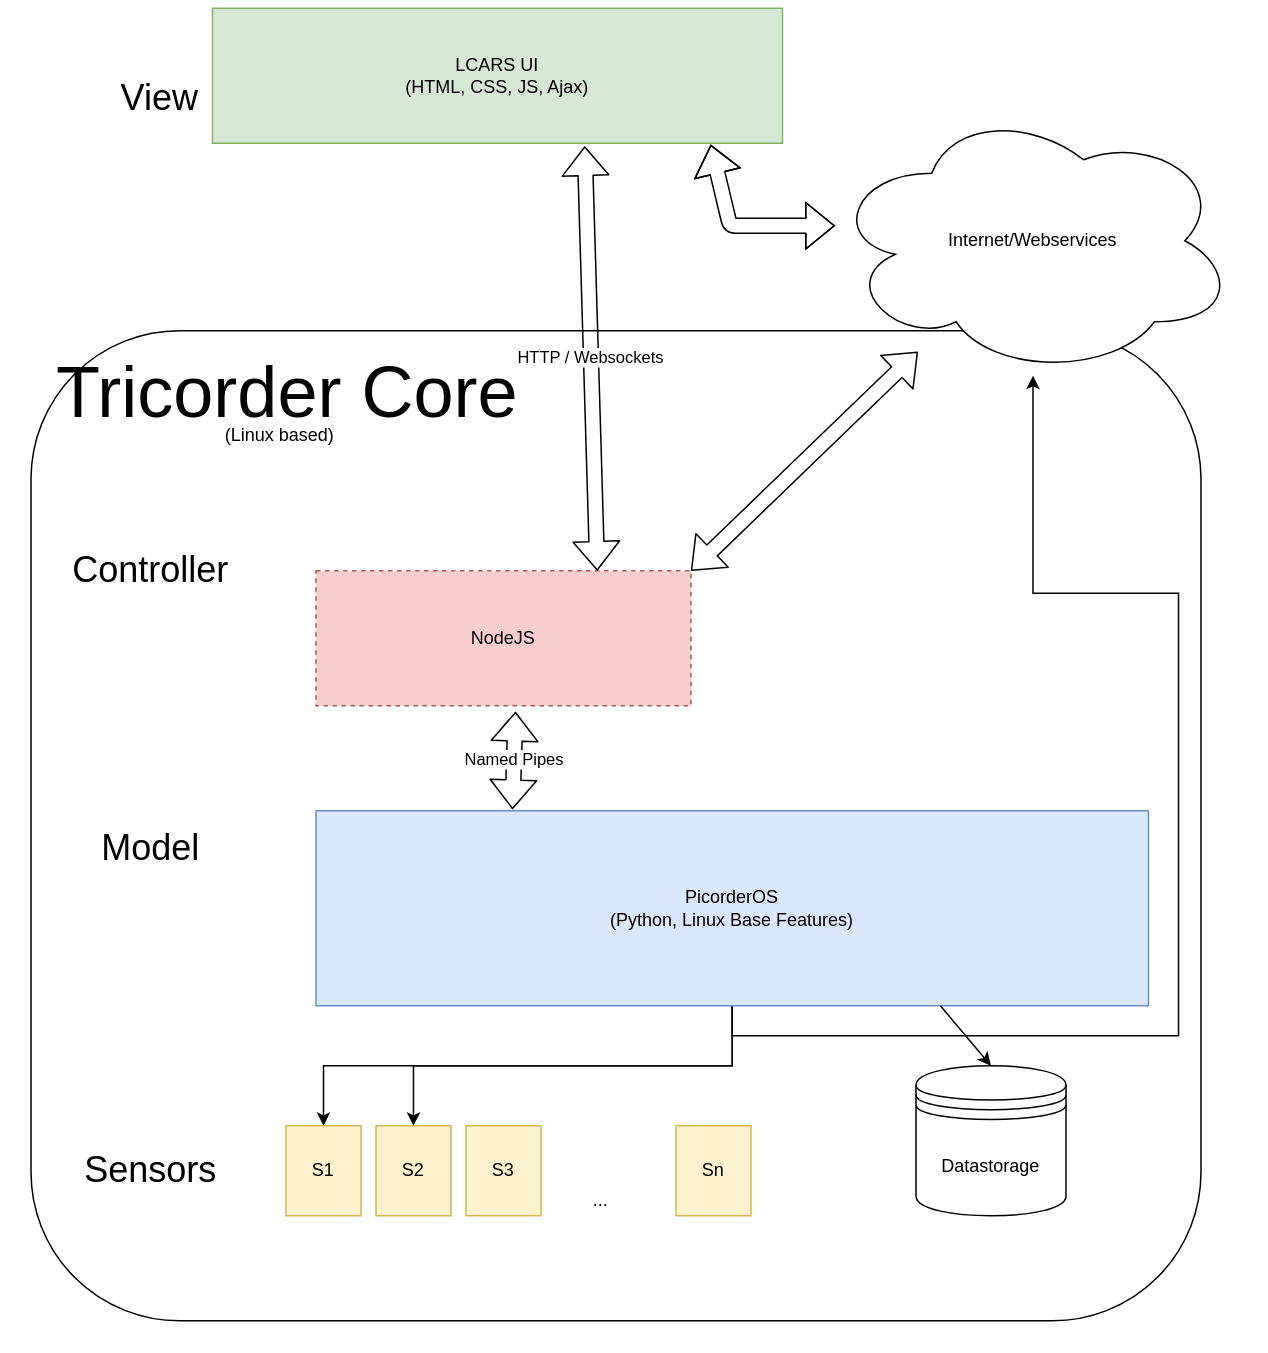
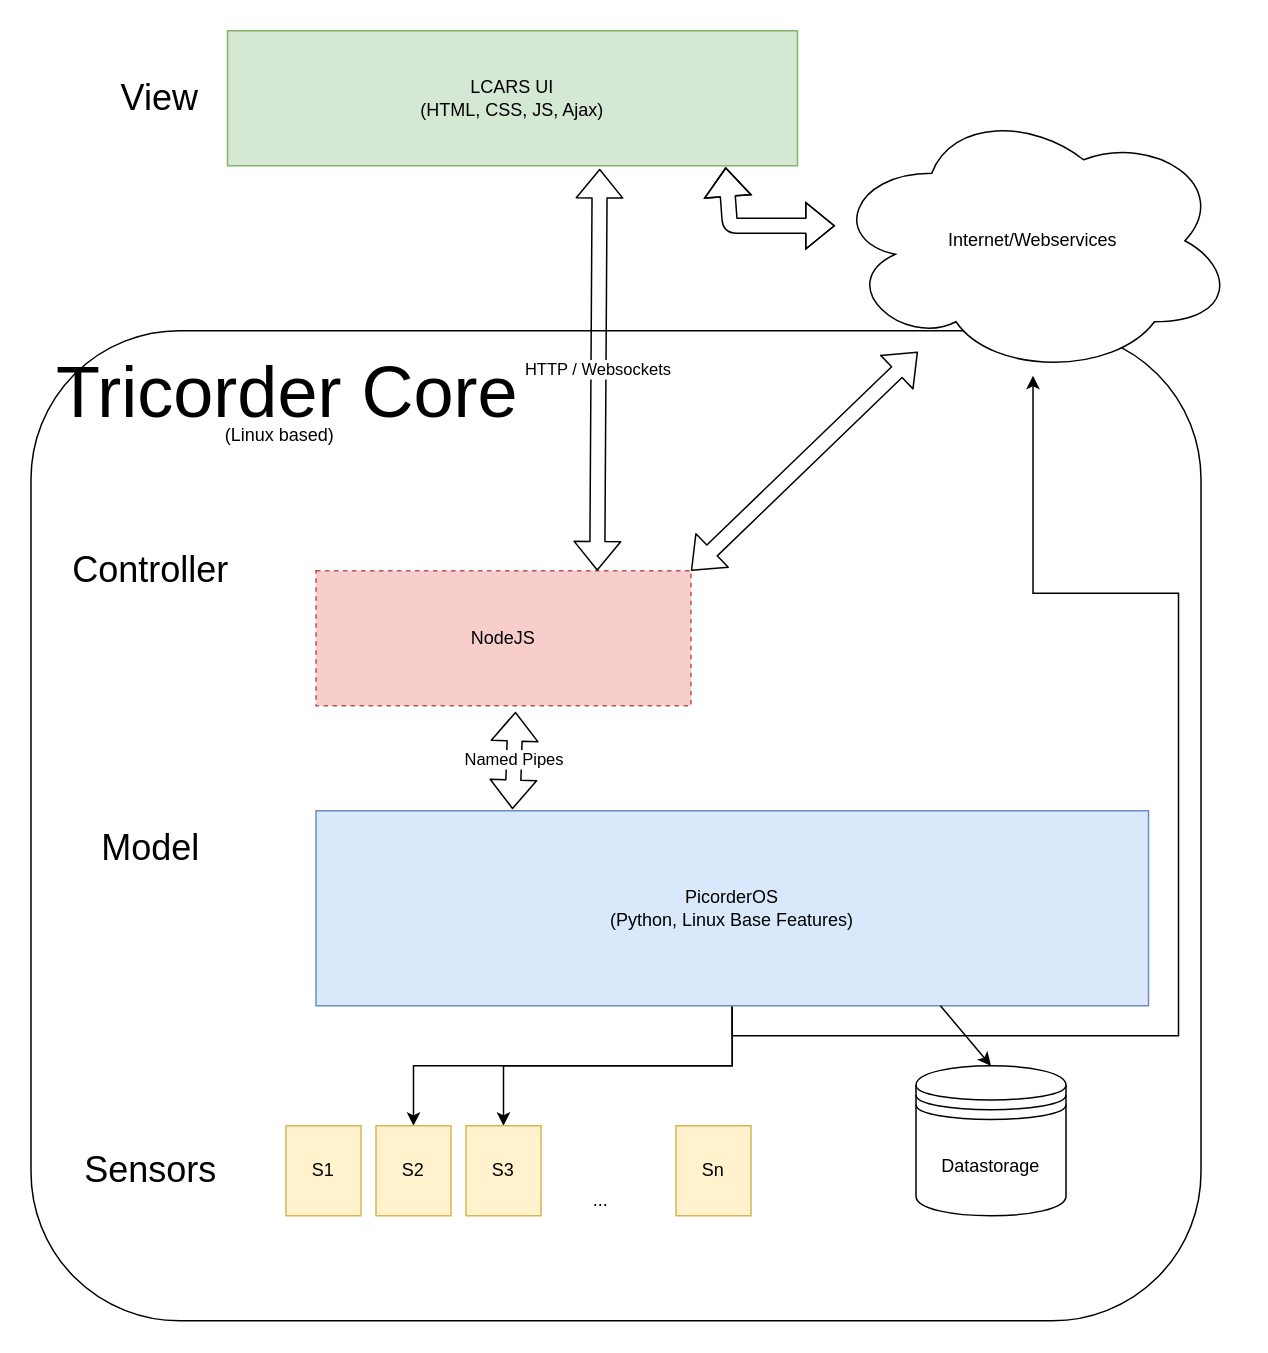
  <mxCell id="0" />
  <mxCell id="1" parent="0" />
  <mxCell id="2" value="" style="rounded=1;whiteSpace=wrap;html=1;" vertex="1" parent="1"><mxGeometry x="20" y="220" width="780" height="660" as="geometry" /></mxCell>
- <mxCell id="3" value="LCARS UI&lt;br&gt;(HTML, CSS, JS, Ajax)" style="rounded=0;whiteSpace=wrap;html=1;fillColor=#d5e8d4;strokeColor=#82b366;" vertex="1" parent="1"><mxGeometry x="141" y="5" width="380" height="90" as="geometry" /></mxCell>
+ <mxCell id="3" value="LCARS UI&lt;br&gt;(HTML, CSS, JS, Ajax)" style="rounded=0;whiteSpace=wrap;html=1;fillColor=#d5e8d4;strokeColor=#82b366;" vertex="1" parent="1"><mxGeometry x="151" y="20" width="380" height="90" as="geometry" /></mxCell>
  <mxCell id="4" value="NodeJS" style="rounded=0;whiteSpace=wrap;html=1;fillColor=#f8cecc;strokeColor=#b85450;dashed=1;" vertex="1" parent="1"><mxGeometry x="210" y="380" width="250" height="90" as="geometry" /></mxCell>
  <mxCell id="5" value="&lt;font style=&quot;font-size: 24px&quot;&gt;View&lt;/font&gt;" style="text;html=1;strokeColor=none;fillColor=none;align=center;verticalAlign=middle;whiteSpace=wrap;rounded=0;" vertex="1" parent="1"><mxGeometry x="86" y="55" width="40" height="20" as="geometry" /></mxCell>
  <mxCell id="6" value="&lt;font style=&quot;font-size: 24px&quot;&gt;Controller&lt;/font&gt;" style="text;html=1;strokeColor=none;fillColor=none;align=center;verticalAlign=middle;whiteSpace=wrap;rounded=0;" vertex="1" parent="1"><mxGeometry x="80" y="370" width="40" height="20" as="geometry" /></mxCell>
- <mxCell id="7" style="edgeStyle=orthogonalEdgeStyle;rounded=0;orthogonalLoop=1;jettySize=auto;html=1;exitX=0.5;exitY=1;exitDx=0;exitDy=0;entryX=0.5;entryY=0;entryDx=0;entryDy=0;" edge="1" parent="1" source="10" target="12"><mxGeometry relative="1" as="geometry" /></mxCell>
+ <mxCell id="7" style="edgeStyle=orthogonalEdgeStyle;rounded=0;orthogonalLoop=1;jettySize=auto;html=1;exitX=0.5;exitY=1;exitDx=0;exitDy=0;" edge="1" parent="1" source="10" target="14"><mxGeometry relative="1" as="geometry" /></mxCell>
  <mxCell id="8" style="edgeStyle=orthogonalEdgeStyle;rounded=0;orthogonalLoop=1;jettySize=auto;html=1;exitX=0.5;exitY=1;exitDx=0;exitDy=0;entryX=0.5;entryY=0;entryDx=0;entryDy=0;" edge="1" parent="1" source="10" target="13"><mxGeometry relative="1" as="geometry" /></mxCell>
  <mxCell id="9" style="edgeStyle=orthogonalEdgeStyle;rounded=0;orthogonalLoop=1;jettySize=auto;html=1;exitX=0.5;exitY=1;exitDx=0;exitDy=0;" edge="1" parent="1" source="10" target="19"><mxGeometry relative="1" as="geometry" /></mxCell>
  <mxCell id="10" value="PicorderOS&lt;br&gt;(Python, Linux Base Features)" style="rounded=0;whiteSpace=wrap;html=1;fillColor=#dae8fc;strokeColor=#6c8ebf;" vertex="1" parent="1"><mxGeometry x="210" y="540" width="555" height="130" as="geometry" /></mxCell>
  <mxCell id="11" value="&lt;font style=&quot;font-size: 24px&quot;&gt;Model&lt;/font&gt;" style="text;html=1;strokeColor=none;fillColor=none;align=center;verticalAlign=middle;whiteSpace=wrap;rounded=0;" vertex="1" parent="1"><mxGeometry x="80" y="550" width="40" height="30" as="geometry" /></mxCell>
  <mxCell id="12" value="S1" style="rounded=0;whiteSpace=wrap;html=1;fillColor=#fff2cc;strokeColor=#d6b656;" vertex="1" parent="1"><mxGeometry x="190" y="750" width="50" height="60" as="geometry" /></mxCell>
  <mxCell id="13" value="S2" style="rounded=0;whiteSpace=wrap;html=1;fillColor=#fff2cc;strokeColor=#d6b656;" vertex="1" parent="1"><mxGeometry x="250" y="750" width="50" height="60" as="geometry" /></mxCell>
  <mxCell id="14" value="S3" style="rounded=0;whiteSpace=wrap;html=1;fillColor=#fff2cc;strokeColor=#d6b656;" vertex="1" parent="1"><mxGeometry x="310" y="750" width="50" height="60" as="geometry" /></mxCell>
  <mxCell id="15" value="..." style="text;html=1;strokeColor=none;fillColor=none;align=center;verticalAlign=middle;whiteSpace=wrap;rounded=0;" vertex="1" parent="1"><mxGeometry x="380" y="790" width="40" height="20" as="geometry" /></mxCell>
  <mxCell id="16" value="Sn" style="rounded=0;whiteSpace=wrap;html=1;fillColor=#fff2cc;strokeColor=#d6b656;" vertex="1" parent="1"><mxGeometry x="450" y="750" width="50" height="60" as="geometry" /></mxCell>
  <mxCell id="17" value="HTTP / Websockets" style="shape=flexArrow;endArrow=classic;startArrow=classic;html=1;exitX=0.75;exitY=0;exitDx=0;exitDy=0;entryX=0.653;entryY=1.022;entryDx=0;entryDy=0;entryPerimeter=0;" edge="1" parent="1" source="4" target="3"><mxGeometry width="50" height="50" relative="1" as="geometry"><mxPoint x="331" y="270" as="sourcePoint" /><mxPoint x="386" y="112" as="targetPoint" /></mxGeometry></mxCell>
  <mxCell id="18" value="&lt;font style=&quot;font-size: 24px&quot;&gt;Sensors&lt;br&gt;&lt;/font&gt;" style="text;html=1;strokeColor=none;fillColor=none;align=center;verticalAlign=middle;whiteSpace=wrap;rounded=0;" vertex="1" parent="1"><mxGeometry x="80" y="765" width="40" height="30" as="geometry" /></mxCell>
  <mxCell id="19" value="Internet/Webservices" style="ellipse;shape=cloud;whiteSpace=wrap;html=1;" vertex="1" parent="1"><mxGeometry x="553" y="70" width="270" height="180" as="geometry" /></mxCell>
  <mxCell id="20" value="" style="shape=flexArrow;endArrow=classic;startArrow=classic;html=1;entryX=0.874;entryY=1.011;entryDx=0;entryDy=0;entryPerimeter=0;" edge="1" parent="1" target="3"><mxGeometry width="50" height="50" relative="1" as="geometry"><mxPoint x="556" y="150" as="sourcePoint" /><mxPoint x="616" y="130" as="targetPoint" /><Array as="points"><mxPoint x="486" y="150" /></Array></mxGeometry></mxCell>
  <mxCell id="21" value="" style="shape=flexArrow;endArrow=classic;startArrow=classic;html=1;exitX=1;exitY=0;exitDx=0;exitDy=0;" edge="1" parent="1" source="4" target="19"><mxGeometry width="50" height="50" relative="1" as="geometry"><mxPoint x="530" y="440" as="sourcePoint" /><mxPoint x="578.59" y="299.78" as="targetPoint" /></mxGeometry></mxCell>
  <mxCell id="22" value="Datastorage" style="shape=datastore;whiteSpace=wrap;html=1;" vertex="1" parent="1"><mxGeometry x="610" y="710" width="100" height="100" as="geometry" /></mxCell>
  <mxCell id="23" value="" style="endArrow=classic;html=1;entryX=0.5;entryY=0;entryDx=0;entryDy=0;exitX=0.75;exitY=1;exitDx=0;exitDy=0;" edge="1" parent="1" source="10" target="22"><mxGeometry width="50" height="50" relative="1" as="geometry"><mxPoint x="620" y="710" as="sourcePoint" /><mxPoint x="670" y="660" as="targetPoint" /><Array as="points" /></mxGeometry></mxCell>
  <mxCell id="24" value="Named Pipes" style="shape=flexArrow;endArrow=classic;startArrow=classic;html=1;exitX=0.236;exitY=-0.008;exitDx=0;exitDy=0;exitPerimeter=0;entryX=0.532;entryY=1.044;entryDx=0;entryDy=0;entryPerimeter=0;" edge="1" parent="1" source="10" target="4"><mxGeometry width="50" height="50" relative="1" as="geometry"><mxPoint x="340" y="530" as="sourcePoint" /><mxPoint x="340" y="480" as="targetPoint" /></mxGeometry></mxCell>
  <mxCell id="25" value="&lt;font style=&quot;font-size: 48px&quot;&gt;Tricorder Core&lt;br&gt;&lt;br&gt;&lt;/font&gt;" style="text;html=1;strokeColor=none;fillColor=none;align=center;verticalAlign=middle;whiteSpace=wrap;rounded=0;" vertex="1" parent="1"><mxGeometry x="36" y="280" width="310" height="20" as="geometry" /></mxCell>
  <mxCell id="26" value="&lt;span&gt;(Linux based)&lt;/span&gt;" style="text;html=1;strokeColor=none;fillColor=none;align=center;verticalAlign=middle;whiteSpace=wrap;rounded=0;" vertex="1" parent="1"><mxGeometry x="96" y="280" width="180" height="20" as="geometry" /></mxCell>
